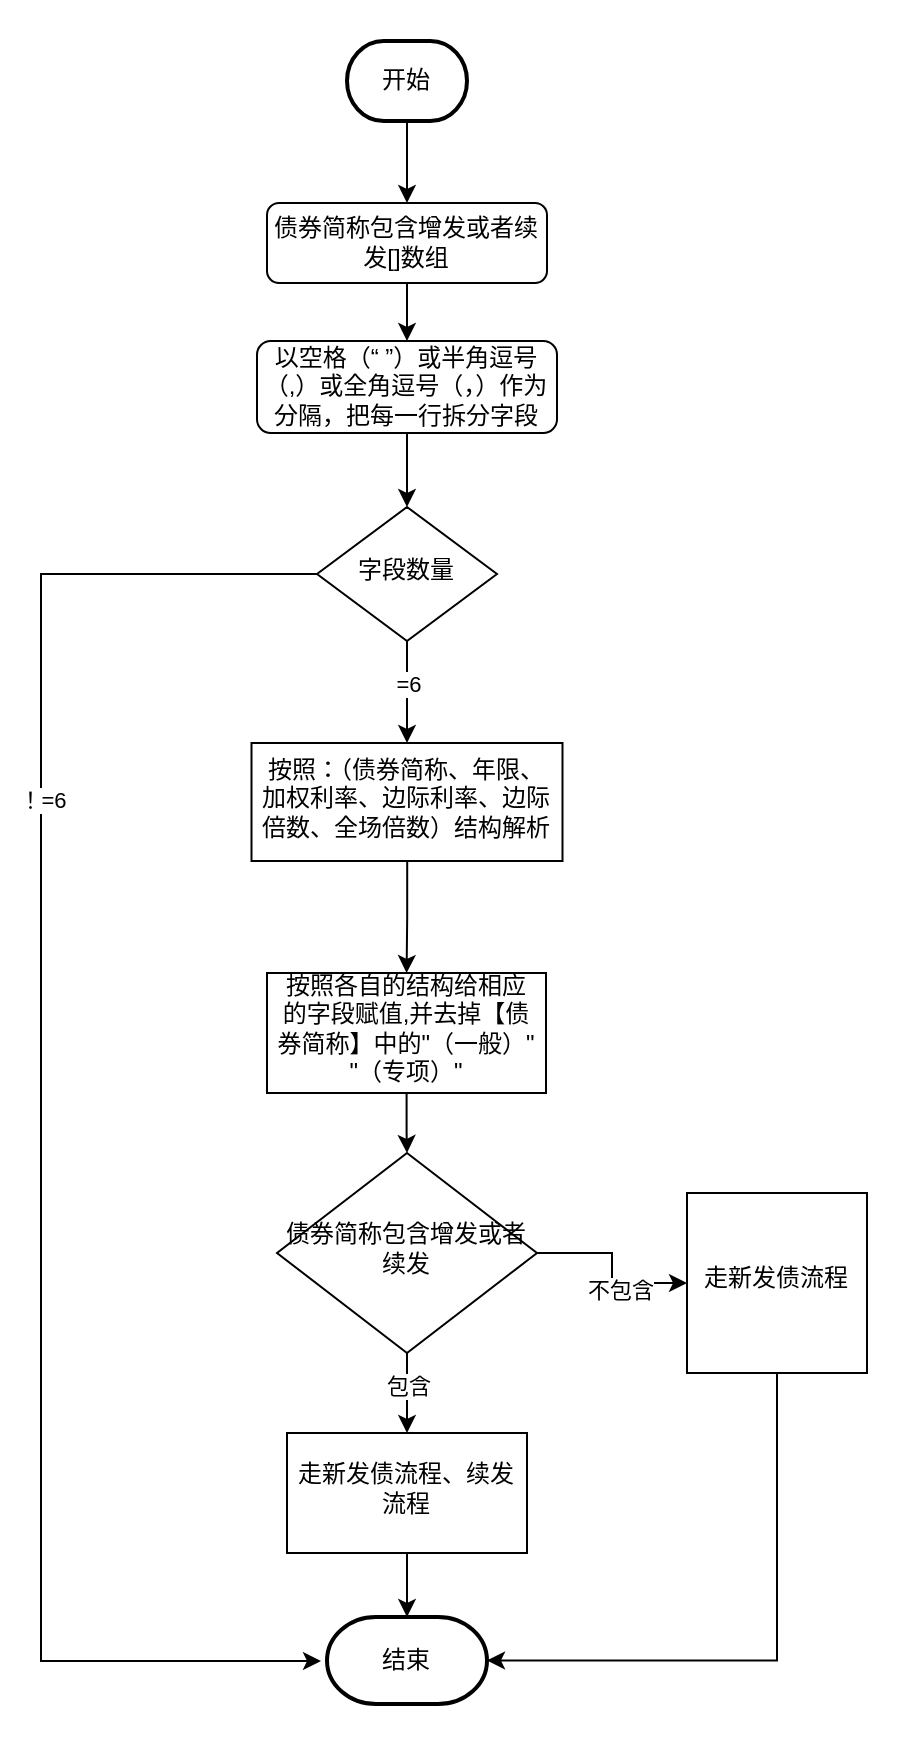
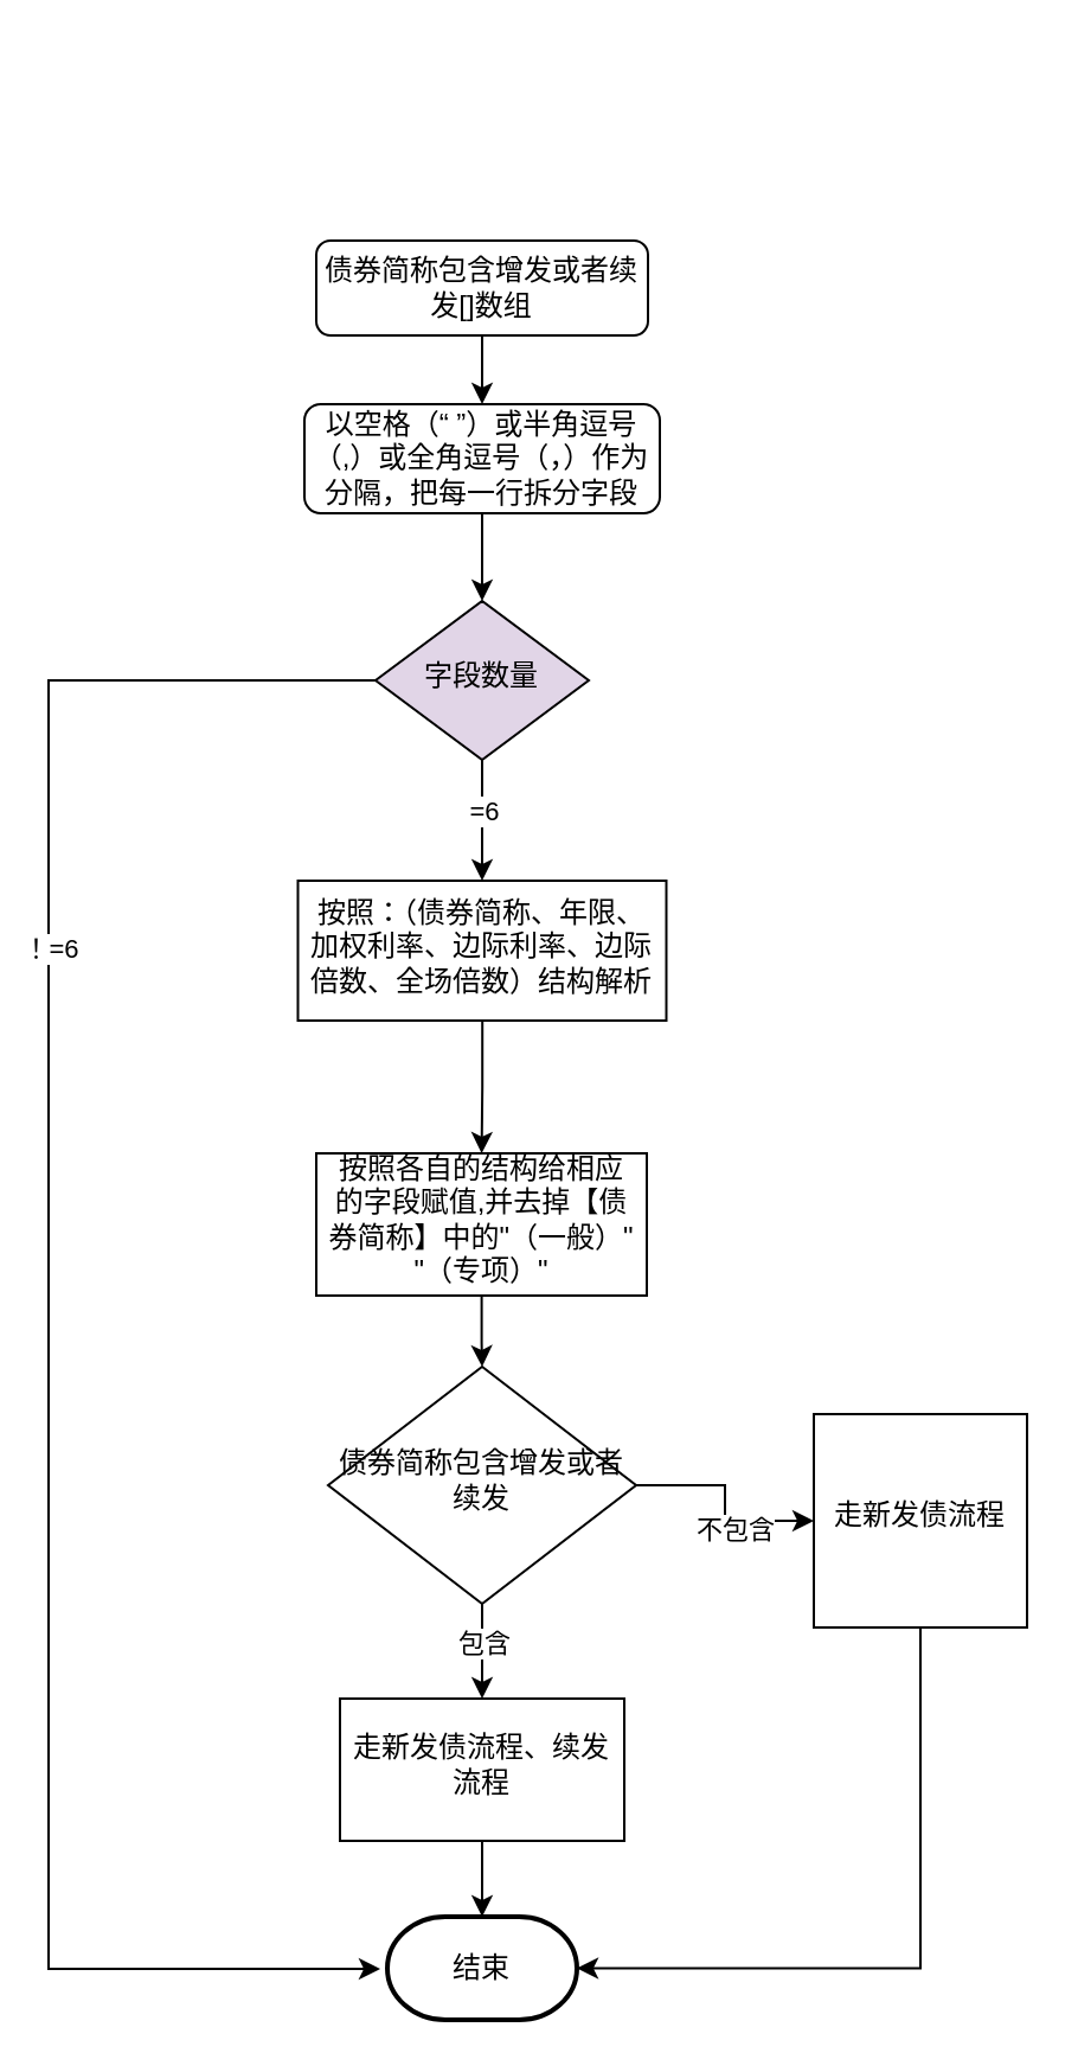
  <mxCell id="0" />
  <mxCell id="1" parent="0" />
  <mxCell id="2" value="" style="edgeStyle=orthogonalEdgeStyle;rounded=0;orthogonalLoop=1;jettySize=auto;html=1;" edge="1" parent="1" source="6"><mxGeometry relative="1" as="geometry"><mxPoint x="160" y="830" as="targetPoint" /><Array as="points"><mxPoint x="20" y="287" /><mxPoint x="20" y="830" /><mxPoint x="90" y="830" /></Array></mxGeometry></mxCell>
  <mxCell id="3" value="！=6" style="edgeLabel;html=1;align=center;verticalAlign=middle;resizable=0;points=[];" vertex="1" connectable="0" parent="2"><mxGeometry x="-0.388" relative="1" as="geometry"><mxPoint as="offset" /></mxGeometry></mxCell>
  <mxCell id="4" value="" style="edgeStyle=orthogonalEdgeStyle;rounded=0;orthogonalLoop=1;jettySize=auto;html=1;entryX=0.5;entryY=0;entryDx=0;entryDy=0;" edge="1" parent="1" source="6" target="14"><mxGeometry relative="1" as="geometry"><mxPoint x="203" y="394" as="targetPoint" /></mxGeometry></mxCell>
  <mxCell id="5" value="=6" style="edgeLabel;html=1;align=center;verticalAlign=middle;resizable=0;points=[];" vertex="1" connectable="0" parent="4"><mxGeometry x="-0.166" relative="1" as="geometry"><mxPoint as="offset" /></mxGeometry></mxCell>
- <mxCell id="6" value="字段数量" style="rhombus;whiteSpace=wrap;html=1;shadow=0;fontFamily=Helvetica;fontSize=12;align=center;strokeWidth=1;spacing=6;spacingTop=-4;" vertex="1" parent="1"><mxGeometry x="158" y="253" width="90" height="67" as="geometry" /></mxCell>
- <mxCell id="7" value="" style="edgeStyle=orthogonalEdgeStyle;rounded=0;orthogonalLoop=1;jettySize=auto;html=1;" edge="1" parent="1" source="8" target="10"><mxGeometry relative="1" as="geometry" /></mxCell>
- <mxCell id="8" value="开始" style="strokeWidth=2;html=1;shape=mxgraph.flowchart.terminator;whiteSpace=wrap;" vertex="1" parent="1"><mxGeometry x="173" y="20" width="60" height="40" as="geometry" /></mxCell>
+ <mxCell id="6" value="字段数量" style="rhombus;whiteSpace=wrap;html=1;shadow=0;fontFamily=Helvetica;fontSize=12;align=center;strokeWidth=1;spacing=6;spacingTop=-4;fillColor=#e1d5e7;" vertex="1" parent="1"><mxGeometry x="158" y="253" width="90" height="67" as="geometry" /></mxCell>
  <mxCell id="9" value="" style="edgeStyle=orthogonalEdgeStyle;rounded=0;orthogonalLoop=1;jettySize=auto;html=1;" edge="1" parent="1" source="10" target="12"><mxGeometry relative="1" as="geometry" /></mxCell>
  <mxCell id="10" value="债券简称包含增发或者续发[]数组" style="rounded=1;whiteSpace=wrap;html=1;fontSize=12;glass=0;strokeWidth=1;shadow=0;" vertex="1" parent="1"><mxGeometry x="133" y="101" width="140" height="40" as="geometry" /></mxCell>
  <mxCell id="11" value="" style="edgeStyle=orthogonalEdgeStyle;rounded=0;orthogonalLoop=1;jettySize=auto;html=1;" edge="1" parent="1" source="12" target="6"><mxGeometry relative="1" as="geometry" /></mxCell>
  <mxCell id="12" value="&lt;div data-docx-has-block-data=&quot;false&quot; data-lark-html-role=&quot;root&quot; data-page-id=&quot;Aed7douATo9B6cx0R7Rc3emsnXd&quot;&gt;&lt;div class=&quot;old-record-id-WZW5dhf2ooNl1qxLG0lcdsG0n3e&quot;&gt;以空格（“ ”）或半角逗号（,）或全角逗号（，）作为分隔，把每一行拆分字段&lt;/div&gt;&lt;/div&gt;&lt;span class=&quot;lark-record-clipboard&quot; data-lark-record-format=&quot;docx/text&quot; data-lark-record-data=&quot;{&amp;quot;rootId&amp;quot;:&amp;quot;Aed7douATo9B6cx0R7Rc3emsnXd&amp;quot;,&amp;quot;text&amp;quot;:{&amp;quot;initialAttributedTexts&amp;quot;:{&amp;quot;text&amp;quot;:{&amp;quot;0&amp;quot;:&amp;quot;以空格（“ ”）或半角逗号（,）或全角逗号（，）作为分隔，拆分元素&amp;quot;},&amp;quot;attribs&amp;quot;:{&amp;quot;0&amp;quot;:&amp;quot;*0+x&amp;quot;}},&amp;quot;apool&amp;quot;:{&amp;quot;numToAttrib&amp;quot;:{&amp;quot;0&amp;quot;:[&amp;quot;author&amp;quot;,&amp;quot;7403194829083705347&amp;quot;]},&amp;quot;nextNum&amp;quot;:1}},&amp;quot;type&amp;quot;:&amp;quot;text&amp;quot;,&amp;quot;referenceRecordMap&amp;quot;:{},&amp;quot;extra&amp;quot;:{&amp;quot;channel&amp;quot;:&amp;quot;saas&amp;quot;,&amp;quot;isEqualBlockSelection&amp;quot;:false,&amp;quot;pasteRandomId&amp;quot;:&amp;quot;011ff010-0866-426b-a94f-de44540d47f7&amp;quot;,&amp;quot;mention_page_title&amp;quot;:{},&amp;quot;external_mention_url&amp;quot;:{}},&amp;quot;isKeepQuoteContainer&amp;quot;:false,&amp;quot;isFromCode&amp;quot;:false,&amp;quot;selection&amp;quot;:[{&amp;quot;id&amp;quot;:1293,&amp;quot;type&amp;quot;:&amp;quot;text&amp;quot;,&amp;quot;selection&amp;quot;:{&amp;quot;start&amp;quot;:4,&amp;quot;end&amp;quot;:37},&amp;quot;recordId&amp;quot;:&amp;quot;WZW5dhf2ooNl1qxLG0lcdsG0n3e&amp;quot;}],&amp;quot;payloadMap&amp;quot;:{},&amp;quot;isCut&amp;quot;:false}&quot;&gt;&lt;/span&gt;" style="whiteSpace=wrap;html=1;rounded=1;glass=0;strokeWidth=1;shadow=0;" vertex="1" parent="1"><mxGeometry x="128" y="170" width="150" height="46" as="geometry" /></mxCell>
  <mxCell id="13" value="" style="edgeStyle=orthogonalEdgeStyle;rounded=0;orthogonalLoop=1;jettySize=auto;html=1;" edge="1" parent="1" source="14" target="16"><mxGeometry relative="1" as="geometry" /></mxCell>
  <mxCell id="14" value="&lt;font&gt;按照：（&lt;/font&gt;&lt;span style=&quot;background-color: transparent;&quot;&gt;债券简称、年限、加权利率、边际利率、边际倍数、全场倍数&lt;/span&gt;&lt;font&gt;）结构解析&lt;/font&gt;" style="whiteSpace=wrap;html=1;shadow=0;strokeWidth=1;spacing=6;spacingTop=-4;" vertex="1" parent="1"><mxGeometry x="125.25" y="371" width="155.5" height="59" as="geometry" /></mxCell>
  <mxCell id="15" value="" style="edgeStyle=orthogonalEdgeStyle;rounded=0;orthogonalLoop=1;jettySize=auto;html=1;" edge="1" parent="1" source="16" target="21"><mxGeometry relative="1" as="geometry" /></mxCell>
  <mxCell id="16" value="按照各自的结构给相应的字段赋值,并去掉【债券简称】中的&quot;（一般）&quot; &quot;（专项）&quot;" style="whiteSpace=wrap;html=1;shadow=0;strokeWidth=1;spacing=6;spacingTop=-4;" vertex="1" parent="1"><mxGeometry x="133" y="486" width="139.5" height="60" as="geometry" /></mxCell>
  <mxCell id="17" value="" style="edgeStyle=orthogonalEdgeStyle;rounded=0;orthogonalLoop=1;jettySize=auto;html=1;" edge="1" parent="1" source="21" target="24"><mxGeometry relative="1" as="geometry" /></mxCell>
  <mxCell id="18" value="包含" style="edgeLabel;html=1;align=center;verticalAlign=middle;resizable=0;points=[];" vertex="1" connectable="0" parent="17"><mxGeometry x="-0.18" relative="1" as="geometry"><mxPoint as="offset" /></mxGeometry></mxCell>
  <mxCell id="19" value="" style="edgeStyle=orthogonalEdgeStyle;rounded=0;orthogonalLoop=1;jettySize=auto;html=1;" edge="1" parent="1" source="21" target="26"><mxGeometry relative="1" as="geometry" /></mxCell>
  <mxCell id="20" value="不包含" style="edgeLabel;html=1;align=center;verticalAlign=middle;resizable=0;points=[];" vertex="1" connectable="0" parent="19"><mxGeometry x="0.247" y="-3" relative="1" as="geometry"><mxPoint as="offset" /></mxGeometry></mxCell>
  <mxCell id="21" value="债券简称包含增发或者续发" style="rhombus;whiteSpace=wrap;html=1;shadow=0;strokeWidth=1;spacing=6;spacingTop=-4;" vertex="1" parent="1"><mxGeometry x="138" y="576" width="130" height="100" as="geometry" /></mxCell>
  <mxCell id="22" value="结束" style="strokeWidth=2;html=1;shape=mxgraph.flowchart.terminator;whiteSpace=wrap;" vertex="1" parent="1"><mxGeometry x="163" y="808" width="80" height="43.5" as="geometry" /></mxCell>
  <mxCell id="23" value="" style="edgeStyle=orthogonalEdgeStyle;rounded=0;orthogonalLoop=1;jettySize=auto;html=1;" edge="1" parent="1" source="24" target="22"><mxGeometry relative="1" as="geometry" /></mxCell>
  <mxCell id="24" value="走新发债流程、续发流程" style="whiteSpace=wrap;html=1;shadow=0;strokeWidth=1;spacing=6;spacingTop=-4;" vertex="1" parent="1"><mxGeometry x="143" y="716" width="120" height="60" as="geometry" /></mxCell>
  <mxCell id="25" value="" style="edgeStyle=orthogonalEdgeStyle;rounded=0;orthogonalLoop=1;jettySize=auto;html=1;entryX=1;entryY=0.5;entryDx=0;entryDy=0;entryPerimeter=0;exitX=0.5;exitY=1;exitDx=0;exitDy=0;" edge="1" parent="1" source="26" target="22"><mxGeometry relative="1" as="geometry"><mxPoint x="403" y="736" as="targetPoint" /></mxGeometry></mxCell>
  <mxCell id="26" value="走新发债流程" style="whiteSpace=wrap;html=1;shadow=0;strokeWidth=1;spacing=6;spacingTop=-4;" vertex="1" parent="1"><mxGeometry x="343" y="596" width="90" height="90" as="geometry" /></mxCell>
